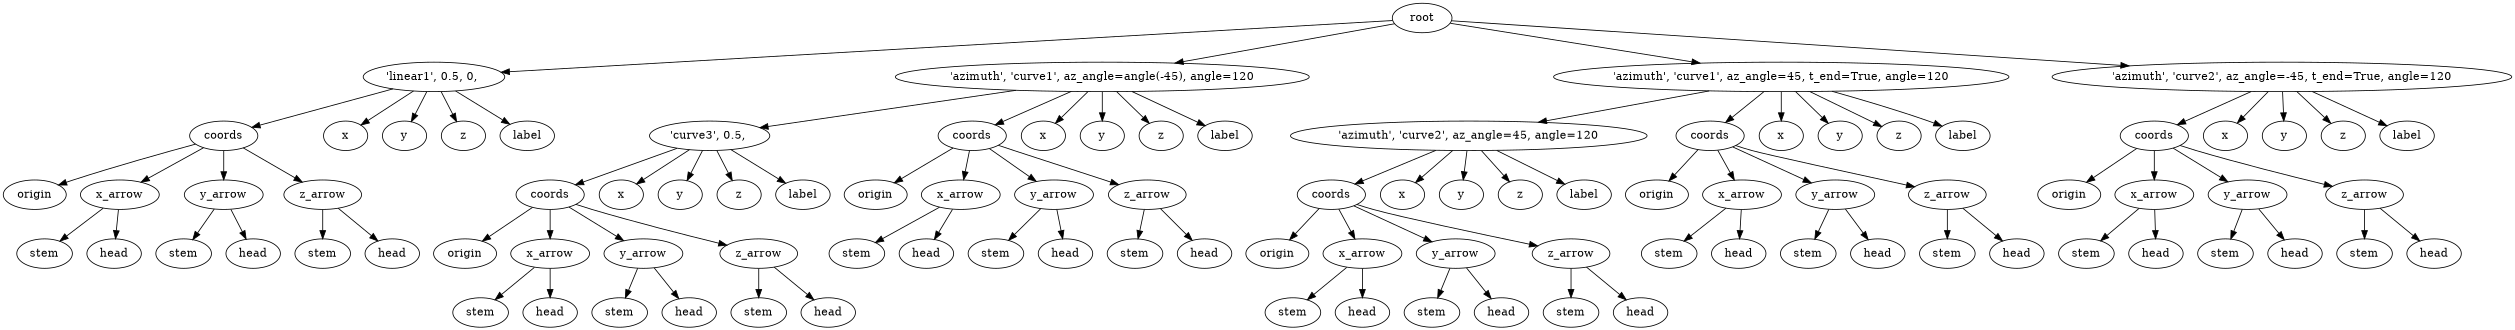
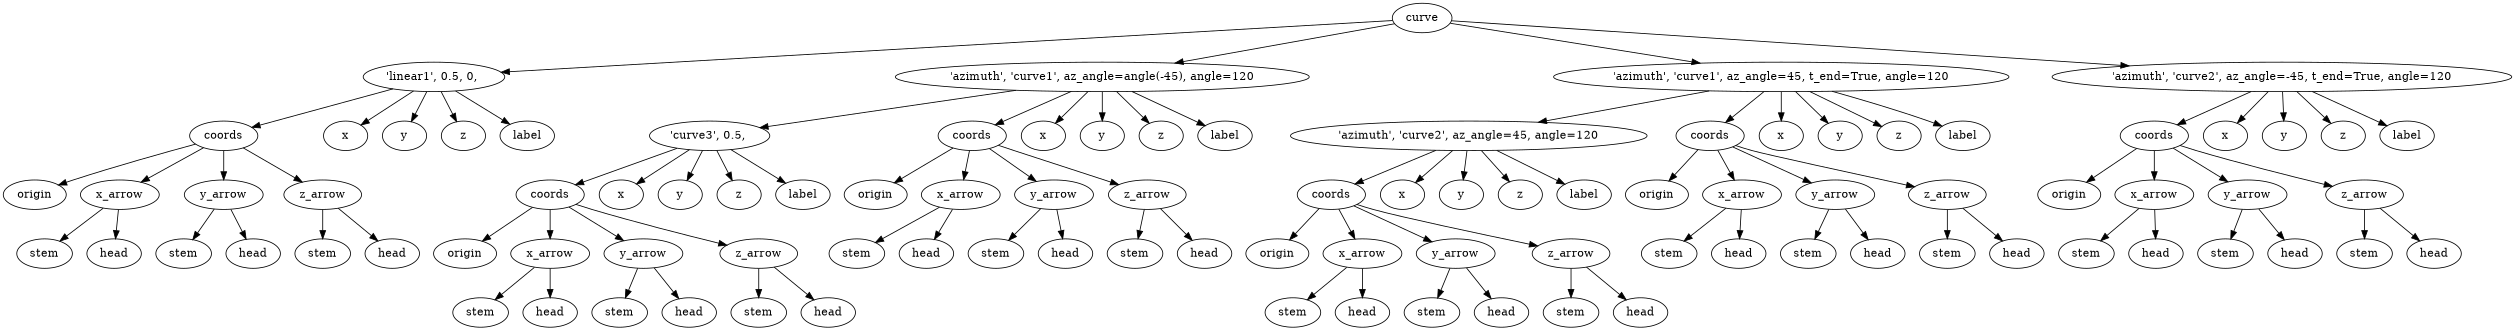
  digraph {
-   n1 [label=root]
+   n1 [label=curve]
    n2 [label="'linear1',\ 0\.5,\ 0,\ "]
    n3 [label="'azimuth',\ 'curve1',\ az_angle=angle\(\-45\),\ angle=120"]
    n4 [label="'azimuth',\ 'curve1',\ az_angle=45,\ t_end=True,\ angle=120"]
    n5 [label="'azimuth',\ 'curve2',\ az_angle=\-45,\ t_end=True,\ angle=120"]
    n6 [label=coords]
    n7 [label=x]
    n8 [label=y]
    n9 [label=z]
    n10 [label=label]
    n11 [label="'curve3',\ 0\.5,\ "]
    n12 [label=coords]
    n13 [label=x]
    n14 [label=y]
    n15 [label=z]
    n16 [label=label]
    n17 [label="'azimuth',\ 'curve2',\ az_angle=45,\ angle=120"]
    n18 [label=coords]
    n19 [label=x]
    n20 [label=y]
    n21 [label=z]
    n22 [label=label]
    n23 [label=coords]
    n24 [label=x]
    n25 [label=y]
    n26 [label=z]
    n27 [label=label]
    n28 [label=coords]
    n29 [label=x]
    n30 [label=y]
    n31 [label=z]
    n32 [label=label]
    n33 [label=coords]
    n34 [label=x]
    n35 [label=y]
    n36 [label=z]
    n37 [label=label]
    n38 [label=origin]
    n39 [label=x_arrow]
    n40 [label=y_arrow]
    n41 [label=z_arrow]
    n42 [label=stem]
    n43 [label=head]
    n44 [label=stem]
    n45 [label=head]
    n46 [label=stem]
    n47 [label=head]
    n48 [label=origin]
    n49 [label=x_arrow]
    n50 [label=y_arrow]
    n51 [label=z_arrow]
    n52 [label=stem]
    n53 [label=head]
    n54 [label=stem]
    n55 [label=head]
    n56 [label=stem]
    n57 [label=head]
    n58 [label=origin]
    n59 [label=x_arrow]
    n60 [label=y_arrow]
    n61 [label=z_arrow]
    n62 [label=stem]
    n63 [label=head]
    n64 [label=stem]
    n65 [label=head]
    n66 [label=stem]
    n67 [label=head]
    n68 [label=origin]
    n69 [label=x_arrow]
    n70 [label=y_arrow]
    n71 [label=z_arrow]
    n72 [label=stem]
    n73 [label=head]
    n74 [label=stem]
    n75 [label=head]
    n76 [label=stem]
    n77 [label=head]
    n78 [label=origin]
    n79 [label=x_arrow]
    n80 [label=y_arrow]
    n81 [label=z_arrow]
    n82 [label=stem]
    n83 [label=head]
    n84 [label=stem]
    n85 [label=head]
    n86 [label=stem]
    n87 [label=head]
    n88 [label=origin]
    n89 [label=x_arrow]
    n90 [label=y_arrow]
    n91 [label=z_arrow]
    n92 [label=stem]
    n93 [label=head]
    n94 [label=stem]
    n95 [label=head]
    n96 [label=stem]
    n97 [label=head]
    n1 -> n2
    n1 -> n3
    n1 -> n4
    n1 -> n5
    n2 -> n6
    n2 -> n7
    n2 -> n8
    n2 -> n9
    n2 -> n10
    n3 -> n11
    n3 -> n12
    n3 -> n13
    n3 -> n14
    n3 -> n15
    n3 -> n16
    n4 -> n17
    n4 -> n18
    n4 -> n19
    n4 -> n20
    n4 -> n21
    n4 -> n22
    n5 -> n28
    n5 -> n29
    n5 -> n30
    n5 -> n31
    n5 -> n32
    n6 -> n38
    n6 -> n39
    n6 -> n40
    n6 -> n41
    n11 -> n33
    n11 -> n34
    n11 -> n35
    n11 -> n36
    n11 -> n37
    n12 -> n48
    n12 -> n49
    n12 -> n50
    n12 -> n51
    n17 -> n23
    n17 -> n24
    n17 -> n25
    n17 -> n26
    n17 -> n27
    n18 -> n58
    n18 -> n59
    n18 -> n60
    n18 -> n61
    n23 -> n68
    n23 -> n69
    n23 -> n70
    n23 -> n71
    n28 -> n78
    n28 -> n79
    n28 -> n80
    n28 -> n81
    n33 -> n88
    n33 -> n89
    n33 -> n90
    n33 -> n91
    n39 -> n42
    n39 -> n43
    n40 -> n44
    n40 -> n45
    n41 -> n46
    n41 -> n47
    n49 -> n52
    n49 -> n53
    n50 -> n54
    n50 -> n55
    n51 -> n56
    n51 -> n57
    n59 -> n62
    n59 -> n63
    n60 -> n64
    n60 -> n65
    n61 -> n66
    n61 -> n67
    n69 -> n72
    n69 -> n73
    n70 -> n74
    n70 -> n75
    n71 -> n76
    n71 -> n77
    n79 -> n82
    n79 -> n83
    n80 -> n84
    n80 -> n85
    n81 -> n86
    n81 -> n87
    n89 -> n92
    n89 -> n93
    n90 -> n94
    n90 -> n95
    n91 -> n96
    n91 -> n97
  }
